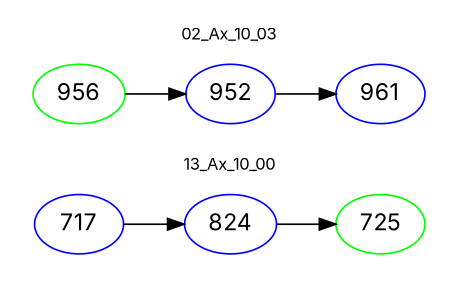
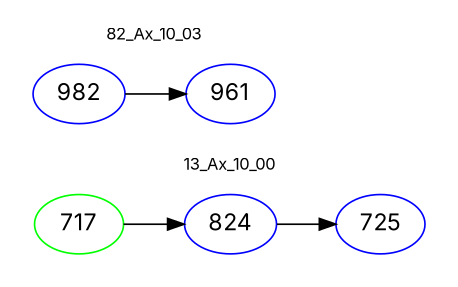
  digraph {
    fontname=Inter
    rankdir=LR
    node [color=green fontname=Inter]
    edge [color=black fontname=Inter]
-   n1 [color=blue label=717]
+   n1 [label=717]
    n2 [color=blue label=824]
-   n3 [label=725]
-   n4 [label=956]
-   n5 [color=blue label=952]
+   n3 [color=blue label=725]
+   n5 [color=blue label=982]
    n6 [color=blue label=961]
    subgraph cluster_1 {
      color=white
      fontsize=10
      label="13_Ax_10_00"
      n1
      n2
      n3
    }
    subgraph cluster_2 {
      color=white
      fontsize=10
-     label="02_Ax_10_03"
-     n4
+     label="82_Ax_10_03"
      n5
      n6
    }
    n1 -> n2
    n2 -> n3
-   n4 -> n5
    n5 -> n6
  }
